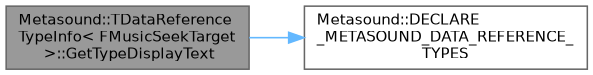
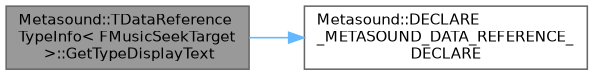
  digraph {
    rankdir=LR
    node [fontname=Helvetica fontsize=10 shape=box style=filled]
    n1 [color=gray40 fillcolor=grey60 fontcolor=black height=0.2 label="Metasound::TDataReference\lTypeInfo\< FMusicSeekTarget\l \>::GetTypeDisplayText" width=0.4]
-   n2 [color=grey40 fillcolor=white height=0.2 label="Metasound::DECLARE\l_METASOUND_DATA_REFERENCE_\lTYPES" width=0.4]
+   n2 [color=grey40 fillcolor=white height=0.2 label="Metasound::DECLARE\l_METASOUND_DATA_REFERENCE_\lDECLARE" width=0.4]
    n1 -> n2 [color=steelblue1 fontname=Helvetica fontsize=10 labelfontname=Helvetica labelfontsize=10 style=solid]
  }
